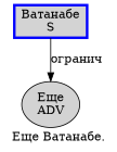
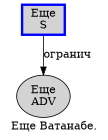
  digraph {
    label="Еще Ватанабе."
    node [fillcolor=lightgray style=filled]
    n1 [label="Еще\nADV" penwidth=1 shape=ellipse]
-   n2 [color=blue label="Ватанабе\nS" penwidth=3 shape=box]
+   n2 [color=blue label="Еще\nS" penwidth=3 shape=box]
    n2 -> n1 [label="огранич"]
  }
